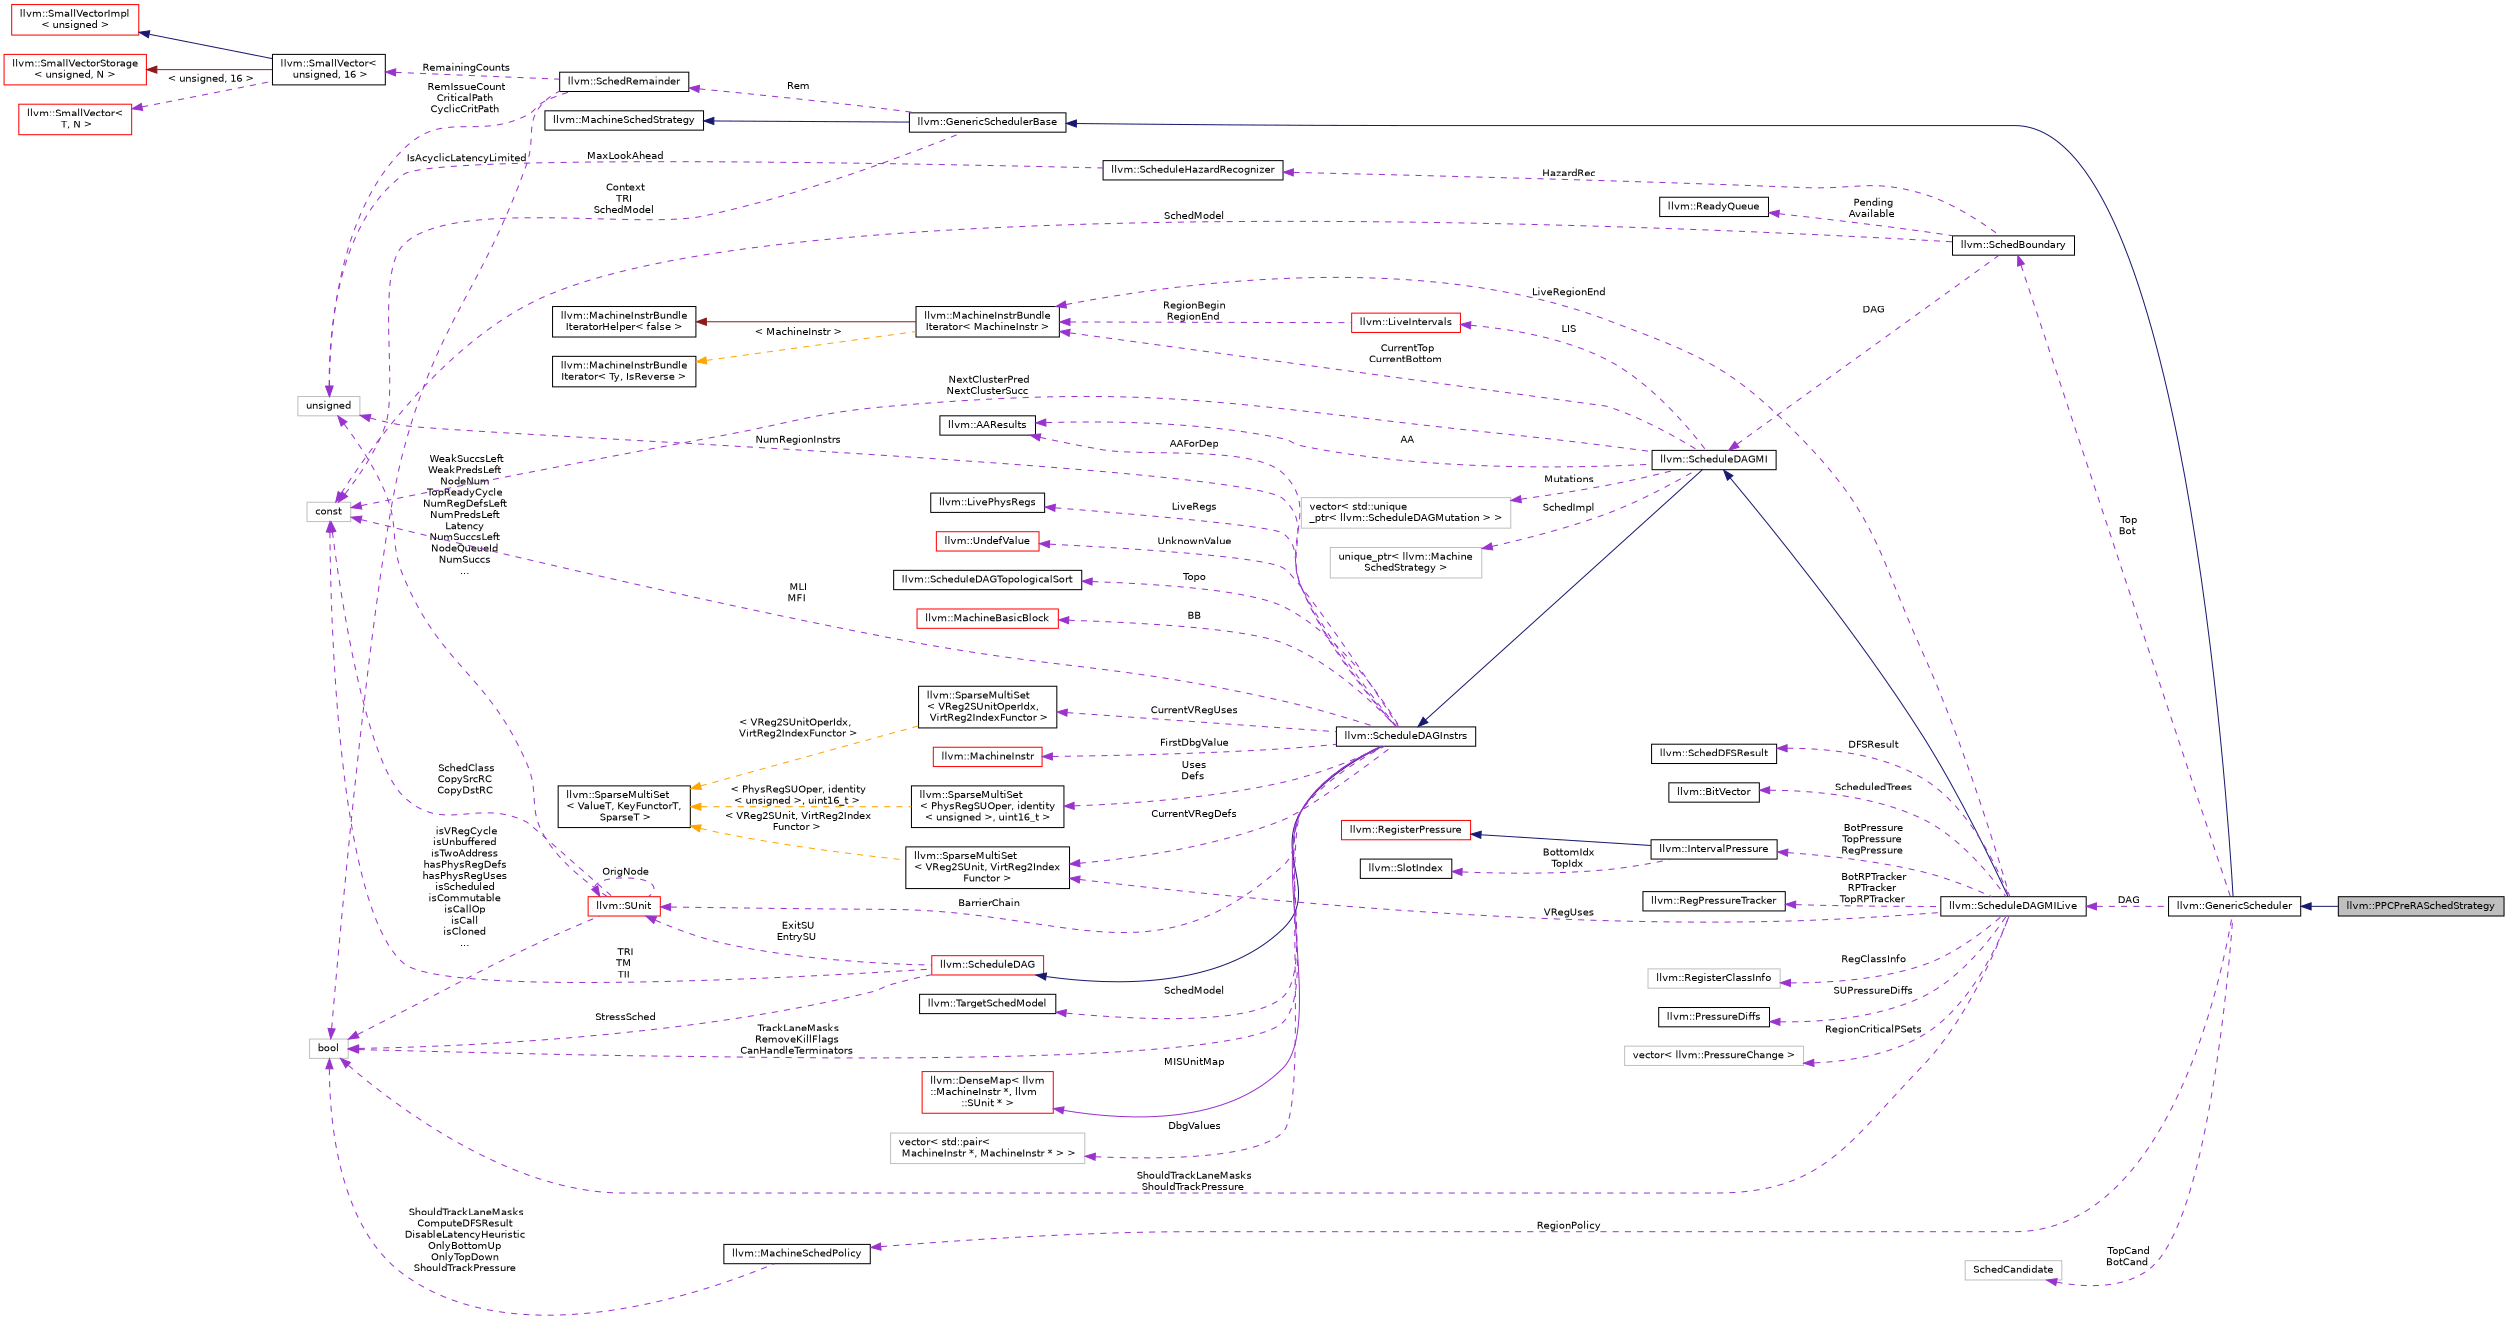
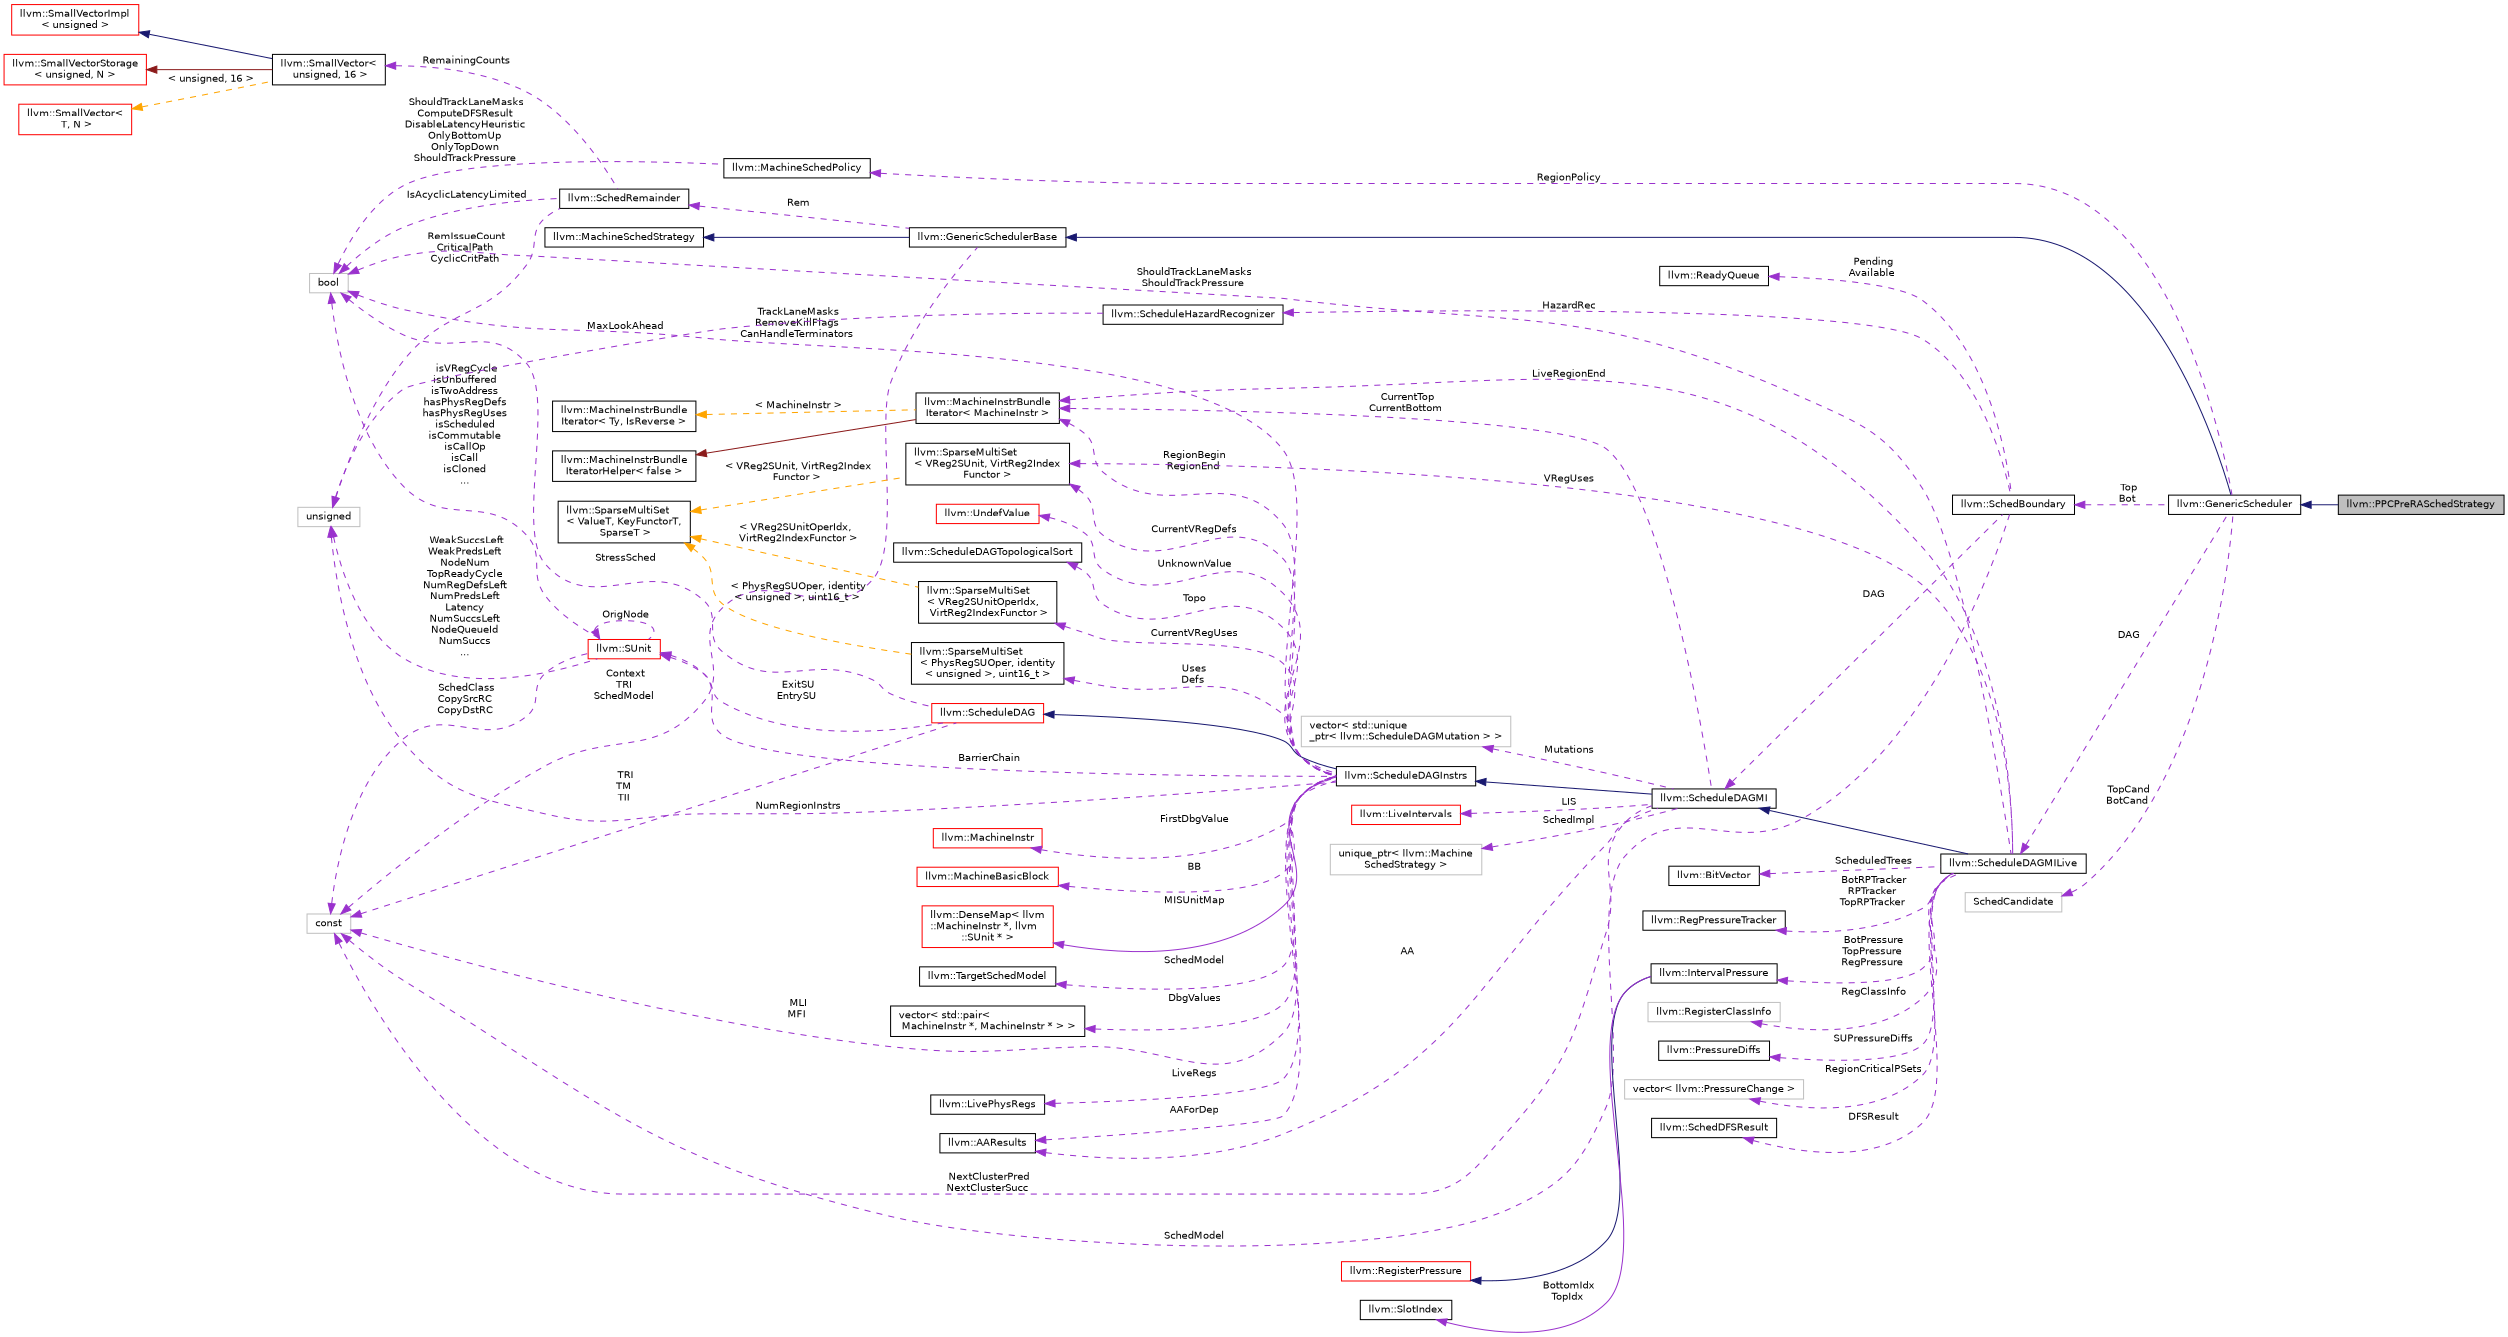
  digraph {
    rankdir=LR
    node [color=black fontname=Helvetica fontsize=10 shape=record]
    edge [color=darkorchid3 dir=back fontname=Helvetica fontsize=10 labelfontname=Helvetica labelfontsize=10 style=dashed]
    n1 [fillcolor=grey75 fontcolor=black height=0.2 label="llvm::PPCPreRASchedStrategy" style=filled width=0.4]
    n2 [height=0.2 label="llvm::GenericScheduler" width=0.4]
    n3 [height=0.2 label="llvm::GenericSchedulerBase" width=0.4]
    n4 [height=0.2 label="llvm::MachineSchedStrategy" width=0.4]
    n5 [height=0.2 label="llvm::SchedRemainder" width=0.4]
    n6 [height=0.2 label="llvm::SchedBoundary" width=0.4]
    n7 [height=0.2 label="llvm::SmallVector\<\l unsigned, 16 \>" width=0.4]
    n8 [color=red height=0.2 label="llvm::SmallVectorImpl\l\< unsigned \>" width=0.4]
    n9 [color=red height=0.2 label="llvm::SmallVectorStorage\l\< unsigned, N \>" width=0.4]
    n10 [color=red height=0.2 label="llvm::SmallVector\<\l T, N \>" width=0.4]
    n11 [color=grey75 height=0.2 label=bool width=0.4]
    n12 [height=0.2 label="llvm::MachineSchedPolicy" width=0.4]
    n13 [height=0.2 label="llvm::ScheduleDAGMILive" width=0.4]
    n14 [height=0.2 label="llvm::ScheduleDAGInstrs" width=0.4]
    n15 [color=red height=0.2 label="llvm::ScheduleDAG" width=0.4]
    n16 [color=red height=0.2 label="llvm::SUnit" width=0.4]
    n17 [height=0.2 label="llvm::ScheduleDAGMI" width=0.4]
    n18 [color=grey75 height=0.2 label=unsigned width=0.4]
    n19 [height=0.2 label="llvm::ScheduleHazardRecognizer" width=0.4]
    n20 [color=grey75 height=0.2 label=const width=0.4]
    n21 [color=red height=0.2 label="llvm::DenseMap\< llvm\l::MachineInstr *, llvm\l::SUnit * \>" width=0.4]
    n22 [height=0.2 label="llvm::MachineInstrBundle\lIterator\< MachineInstr \>" width=0.4]
    n23 [height=0.2 label="llvm::MachineInstrBundle\lIteratorHelper\< false \>" width=0.4]
    n24 [height=0.2 label="llvm::MachineInstrBundle\lIterator\< Ty, IsReverse \>" width=0.4]
-   n25 [color=grey75 height=0.2 label="vector\< std::pair\<\l MachineInstr *, MachineInstr * \> \>" width=0.4]
+   n25 [height=0.2 label="vector\< std::pair\<\l MachineInstr *, MachineInstr * \> \>" width=0.4]
    n26 [height=0.2 label="llvm::LivePhysRegs" width=0.4]
    n27 [color=red height=0.2 label="llvm::UndefValue" width=0.4]
    n28 [height=0.2 label="llvm::AAResults" width=0.4]
    n29 [height=0.2 label="llvm::ScheduleDAGTopologicalSort" width=0.4]
    n30 [height=0.2 label="llvm::SparseMultiSet\l\< PhysRegSUOper, identity\l\< unsigned \>, uint16_t \>" width=0.4]
    n31 [height=0.2 label="llvm::SparseMultiSet\l\< ValueT, KeyFunctorT,\l SparseT \>" width=0.4]
    n32 [height=0.2 label="llvm::SparseMultiSet\l\< VReg2SUnit, VirtReg2Index\lFunctor \>" width=0.4]
    n33 [height=0.2 label="llvm::SparseMultiSet\l\< VReg2SUnitOperIdx,\l VirtReg2IndexFunctor \>" width=0.4]
    n34 [color=red height=0.2 label="llvm::MachineBasicBlock" width=0.4]
    n35 [color=red height=0.2 label="llvm::MachineInstr" width=0.4]
    n36 [height=0.2 label="llvm::TargetSchedModel" width=0.4]
    n37 [color=grey75 height=0.2 label="vector\< std::unique\l_ptr\< llvm::ScheduleDAGMutation \> \>" width=0.4]
    n38 [color=red height=0.2 label="llvm::LiveIntervals" width=0.4]
    n39 [color=grey75 height=0.2 label="unique_ptr\< llvm::Machine\lSchedStrategy \>" width=0.4]
    n40 [height=0.2 label="llvm::IntervalPressure" width=0.4]
    n41 [color=red height=0.2 label="llvm::RegisterPressure" width=0.4]
    n42 [height=0.2 label="llvm::SlotIndex" width=0.4]
    n43 [height=0.2 label="llvm::RegPressureTracker" width=0.4]
    n44 [color=grey75 height=0.2 label="llvm::RegisterClassInfo" width=0.4]
    n45 [height=0.2 label="llvm::PressureDiffs" width=0.4]
    n46 [color=grey75 height=0.2 label="vector\< llvm::PressureChange \>" width=0.4]
    n47 [height=0.2 label="llvm::SchedDFSResult" width=0.4]
    n48 [height=0.2 label="llvm::BitVector" width=0.4]
    n49 [height=0.2 label="llvm::ReadyQueue" width=0.4]
    n50 [color=grey75 height=0.2 label=SchedCandidate width=0.4]
    n2 -> n1 [color=midnightblue style=solid]
    n3 -> n2 [color=midnightblue style=solid]
    n4 -> n3 [color=midnightblue style=solid]
    n5 -> n3 [label=" Rem"]
    n6 -> n2 [label=" Top\nBot"]
    n7 -> n5 [label=" RemainingCounts"]
    n8 -> n7 [color=midnightblue style=solid]
    n9 -> n7 [color=firebrick4 style=solid]
-   n10 -> n7 [label=" \< unsigned, 16 \>"]
+   n10 -> n7 [color=orange label=" \< unsigned, 16 \>"]
    n11 -> n5 [label=" IsAcyclicLatencyLimited"]
    n11 -> n12 [label=" ShouldTrackLaneMasks\nComputeDFSResult\nDisableLatencyHeuristic\nOnlyBottomUp\nOnlyTopDown\nShouldTrackPressure"]
    n11 -> n13 [label=" ShouldTrackLaneMasks\nShouldTrackPressure"]
    n11 -> n14 [label=" TrackLaneMasks\nRemoveKillFlags\nCanHandleTerminators"]
    n11 -> n15 [label=" StressSched"]
    n11 -> n16 [label=" isVRegCycle\nisUnbuffered\nisTwoAddress\nhasPhysRegDefs\nhasPhysRegUses\nisScheduled\nisCommutable\nisCallOp\nisCall\nisCloned\n..."]
    n12 -> n2 [label=" RegionPolicy"]
    n13 -> n2 [label=" DAG"]
    n14 -> n17 [color=midnightblue style=solid]
    n15 -> n14 [color=midnightblue style=solid]
    n16 -> n14 [label=" BarrierChain"]
    n16 -> n15 [label=" ExitSU\nEntrySU"]
    n16 -> n16 [label=" OrigNode"]
    n17 -> n6 [label=" DAG"]
    n17 -> n13 [color=midnightblue style=solid]
    n18 -> n5 [label=" RemIssueCount\nCriticalPath\nCyclicCritPath"]
    n18 -> n14 [label=" NumRegionInstrs"]
    n18 -> n16 [label=" WeakSuccsLeft\nWeakPredsLeft\nNodeNum\nTopReadyCycle\nNumRegDefsLeft\nNumPredsLeft\nLatency\nNumSuccsLeft\nNodeQueueId\nNumSuccs\n..."]
    n18 -> n19 [label=" MaxLookAhead"]
    n19 -> n6 [label=" HazardRec"]
    n20 -> n3 [label=" Context\nTRI\nSchedModel"]
    n20 -> n6 [label=" SchedModel"]
    n20 -> n14 [label=" MLI\nMFI"]
    n20 -> n15 [label=" TRI\nTM\nTII"]
    n20 -> n16 [label=" SchedClass\nCopySrcRC\nCopyDstRC"]
    n20 -> n17 [label=" NextClusterPred\nNextClusterSucc"]
    n21 -> n14 [label=" MISUnitMap" style=solid]
    n22 -> n13 [label=" LiveRegionEnd"]
-   n22 -> n38 [label=" RegionBegin\nRegionEnd"]
+   n22 -> n14 [label=" RegionBegin\nRegionEnd"]
    n22 -> n17 [label=" CurrentTop\nCurrentBottom"]
    n23 -> n22 [color=firebrick4 style=solid]
    n24 -> n22 [color=orange label=" \< MachineInstr \>"]
    n25 -> n14 [label=" DbgValues"]
    n26 -> n14 [label=" LiveRegs"]
    n27 -> n14 [label=" UnknownValue"]
    n28 -> n14 [label=" AAForDep"]
    n28 -> n17 [label=" AA"]
    n29 -> n14 [label=" Topo"]
    n30 -> n14 [label=" Uses\nDefs"]
    n31 -> n30 [color=orange label=" \< PhysRegSUOper, identity\l\< unsigned \>, uint16_t \>"]
    n31 -> n32 [color=orange label=" \< VReg2SUnit, VirtReg2Index\lFunctor \>"]
    n31 -> n33 [color=orange label=" \< VReg2SUnitOperIdx,\l VirtReg2IndexFunctor \>"]
    n32 -> n13 [label=" VRegUses"]
    n32 -> n14 [label=" CurrentVRegDefs"]
    n33 -> n14 [label=" CurrentVRegUses"]
    n34 -> n14 [label=" BB"]
    n35 -> n14 [label=" FirstDbgValue"]
    n36 -> n14 [label=" SchedModel"]
    n37 -> n17 [label=" Mutations"]
    n38 -> n17 [label=" LIS"]
    n39 -> n17 [label=" SchedImpl"]
    n40 -> n13 [label=" BotPressure\nTopPressure\nRegPressure"]
    n41 -> n40 [color=midnightblue style=solid]
-   n42 -> n40 [label=" BottomIdx\nTopIdx"]
+   n42 -> n40 [label=" BottomIdx\nTopIdx" style=solid]
    n43 -> n13 [label=" BotRPTracker\nRPTracker\nTopRPTracker"]
    n44 -> n13 [label=" RegClassInfo"]
    n45 -> n13 [label=" SUPressureDiffs"]
    n46 -> n13 [label=" RegionCriticalPSets"]
    n47 -> n13 [label=" DFSResult"]
    n48 -> n13 [label=" ScheduledTrees"]
    n49 -> n6 [label=" Pending\nAvailable"]
    n50 -> n2 [label=" TopCand\nBotCand"]
  }
